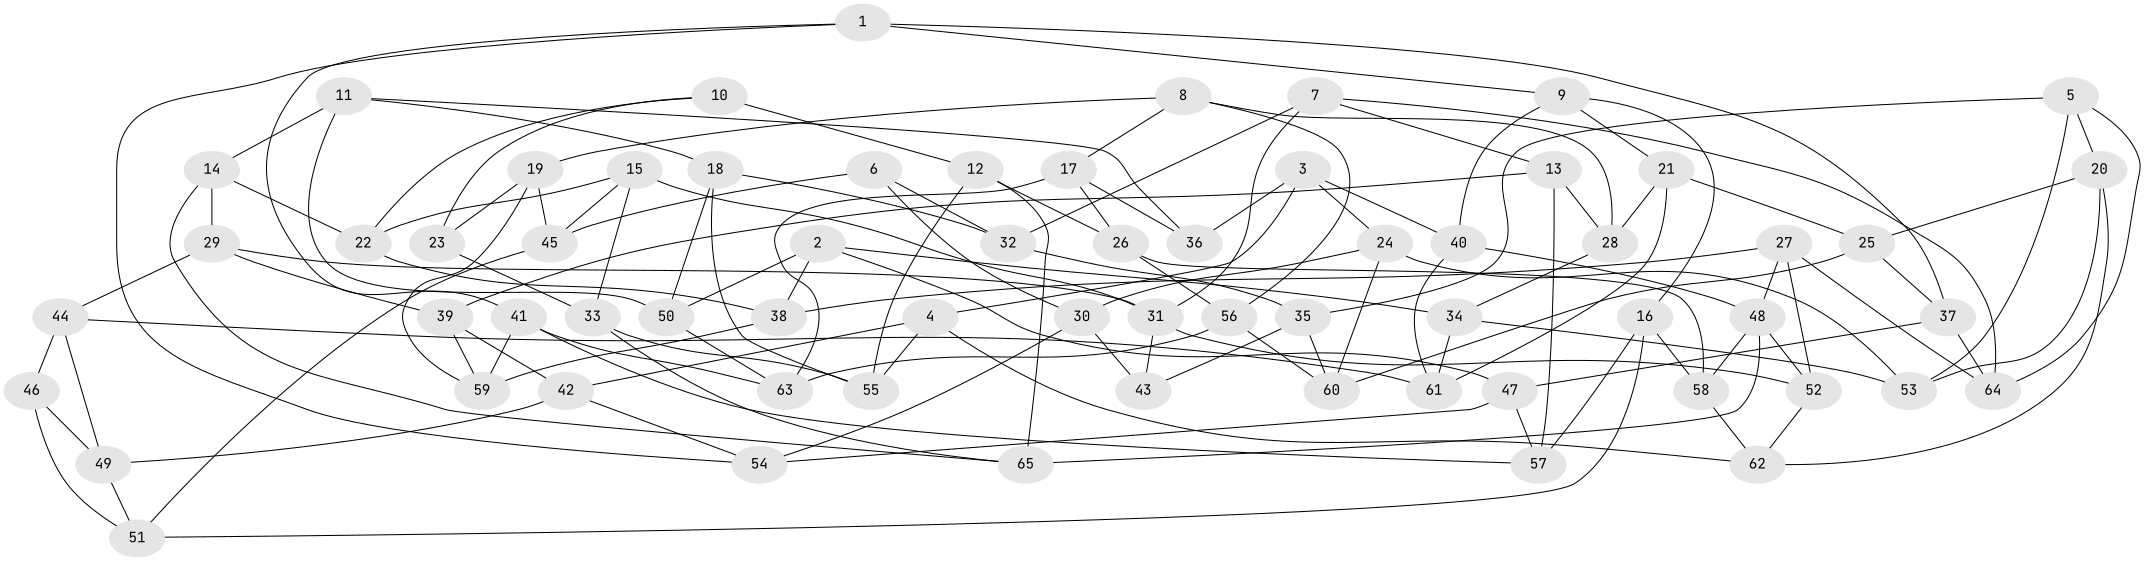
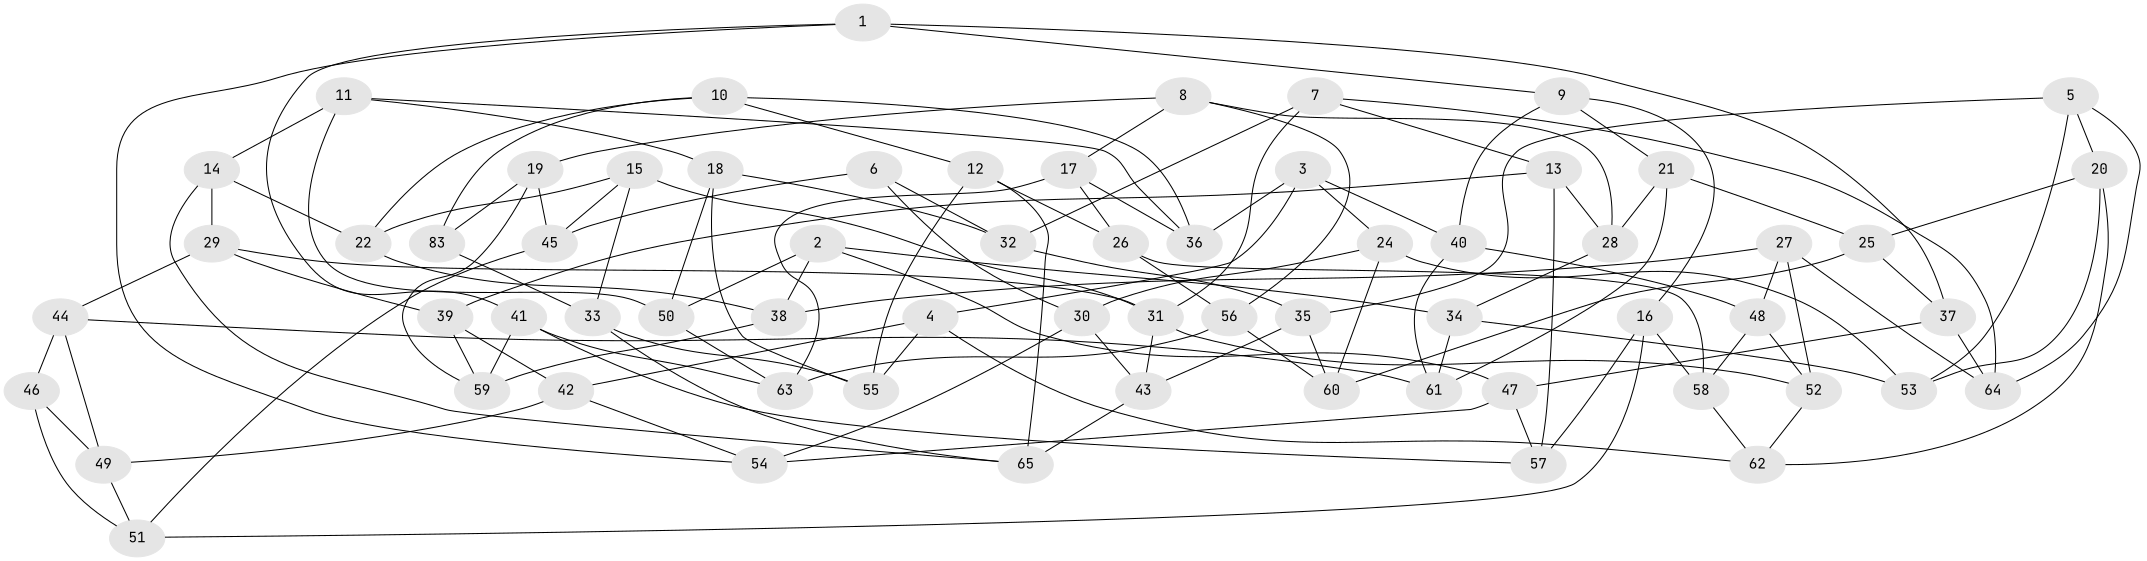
  graph {
    fontname="JetBrains Mono"
    node [color=gray90 fontname="JetBrains Mono" style=filled]
    edge [fontname="JetBrains Mono"]
    1
    9
    37
    41
    54
    40
    16
    21
    47
    64
    57
    63
    59
    2
    34
    38
    50
    53
    61
    3
    4
    24
    36
    42
    55
    62
    30
    60
    48
    49
    5
    20
    35
    25
    43
    6
    32
    45
    51
    46
    7
    13
    31
    28
    39
-   23
+   23 [label=83]
    33
    8
    17
    19
    56
    26
    58
    10
    12
    22
    65
    11
    14
    18
    29
    44
    15
    52
    27
    1 -- 9
    1 -- 37
    1 -- 41
    1 -- 54
    9 -- 40
    9 -- 16
    9 -- 21
    37 -- 47
    37 -- 64
    41 -- 57
    41 -- 63
    41 -- 59
    40 -- 61
    40 -- 48
    16 -- 57
    16 -- 51
    16 -- 58
    21 -- 61
    21 -- 25
    21 -- 28
    47 -- 54
    47 -- 57
    2 -- 47
    2 -- 34
    2 -- 38
    2 -- 50
    34 -- 53
    34 -- 61
    38 -- 59
    50 -- 63
    3 -- 40
    3 -- 4
    3 -- 24
    3 -- 36
    4 -- 42
    4 -- 55
    4 -- 62
    24 -- 53
    24 -- 30
    24 -- 60
    42 -- 54
    42 -- 49
    30 -- 54
    30 -- 43
    48 -- 58
    48 -- 52
    49 -- 51
    5 -- 64
    5 -- 53
    5 -- 20
    5 -- 35
    20 -- 53
    20 -- 62
    20 -- 25
    35 -- 60
    35 -- 43
    25 -- 37
    25 -- 60
-   48 -- 65
+   43 -- 65
    6 -- 30
    6 -- 32
    6 -- 45
    32 -- 35
    45 -- 51
    46 -- 49
    46 -- 51
    7 -- 64
    7 -- 32
    7 -- 13
    7 -- 31
    13 -- 57
    13 -- 28
    13 -- 39
    31 -- 43
    31 -- 52
    28 -- 34
    39 -- 59
    39 -- 42
    23 -- 33
    33 -- 55
    33 -- 65
    8 -- 28
    8 -- 17
    8 -- 19
    8 -- 56
    17 -- 63
    17 -- 36
    17 -- 26
    19 -- 59
    19 -- 45
    19 -- 23
    56 -- 63
    56 -- 60
    26 -- 56
    26 -- 58
    58 -- 62
+   10 -- 36
    10 -- 23
    10 -- 12
    10 -- 22
    12 -- 55
    12 -- 26
    12 -- 65
    22 -- 38
    11 -- 50
    11 -- 36
    11 -- 14
    11 -- 18
    14 -- 22
    14 -- 65
    14 -- 29
    18 -- 50
    18 -- 55
    18 -- 32
    29 -- 31
    29 -- 39
    29 -- 44
    44 -- 61
    44 -- 49
    44 -- 46
    15 -- 45
    15 -- 31
    15 -- 33
    15 -- 22
    52 -- 62
    27 -- 64
    27 -- 38
    27 -- 48
    27 -- 52
  }
